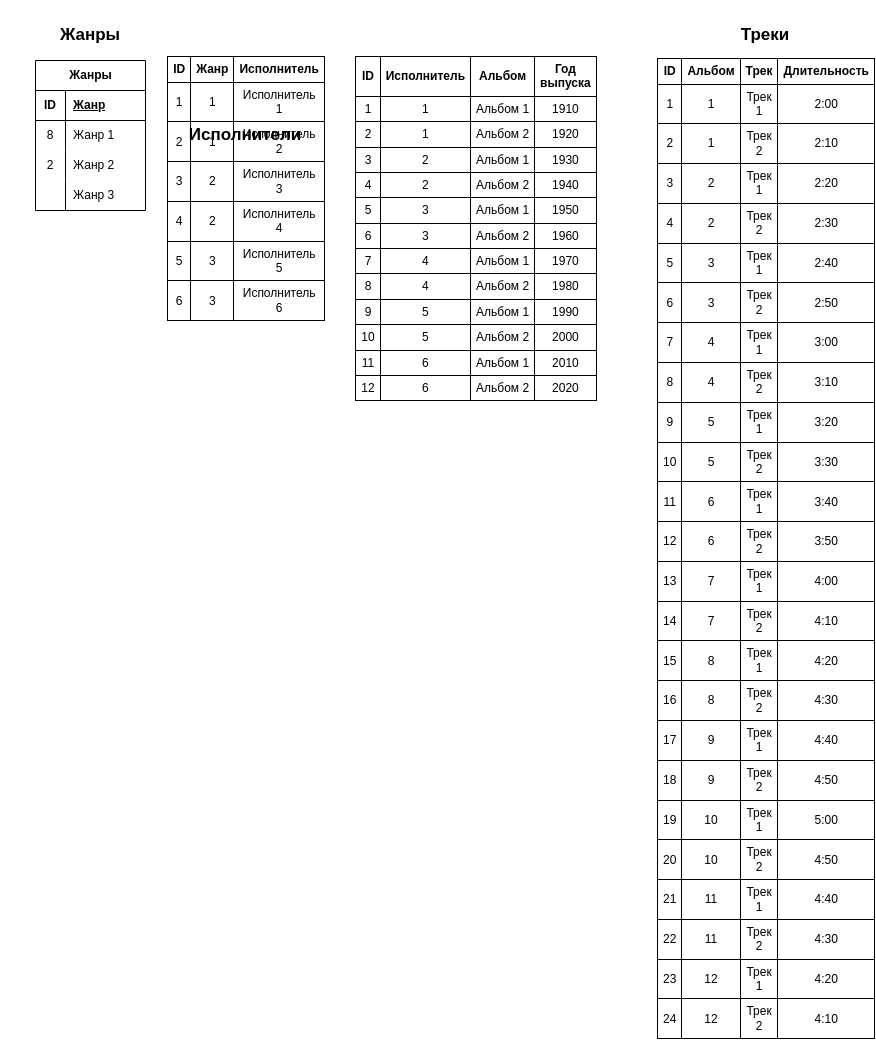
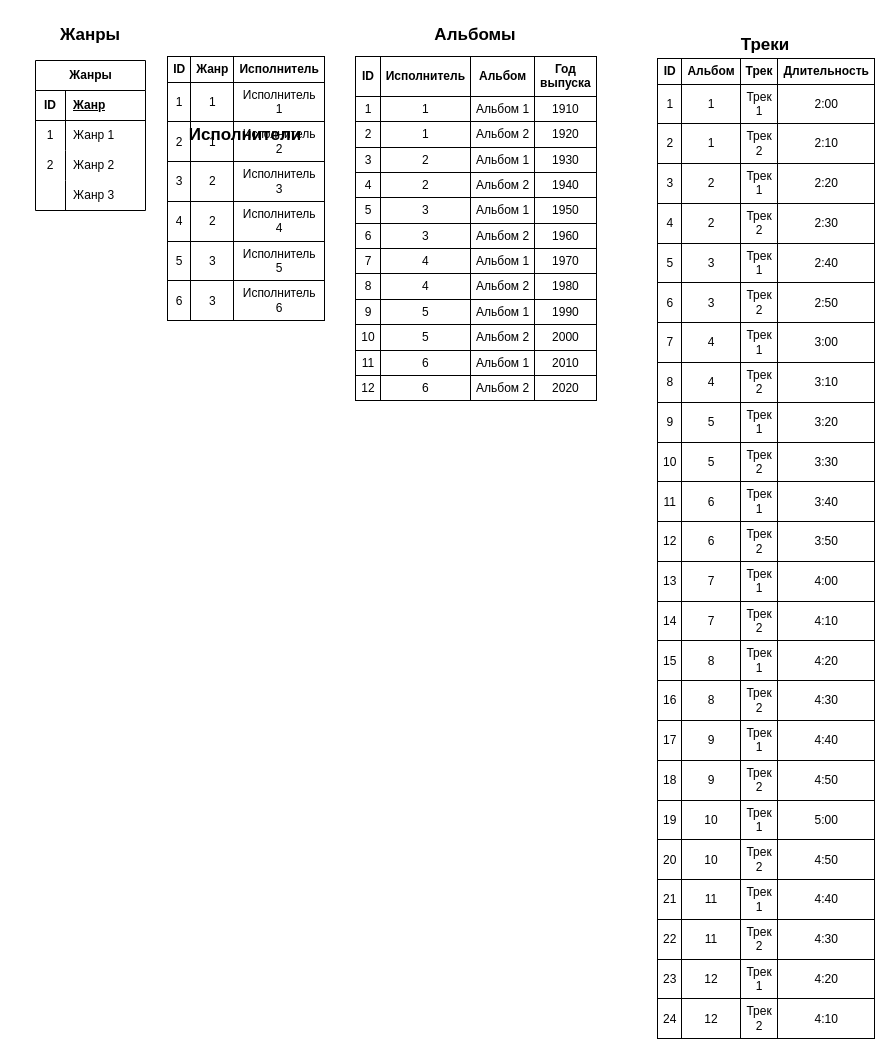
  <mxCell id="0" />
  <mxCell id="1" parent="0" />
  <mxCell id="2" value="Жанры" style="shape=table;startSize=30;container=1;collapsible=1;childLayout=tableLayout;fixedRows=1;rowLines=0;fontStyle=1;align=center;resizeLast=1;html=1;movable=0;resizable=0;rotatable=0;deletable=0;editable=0;locked=1;connectable=0;" vertex="1" parent="1"><mxGeometry x="35" y="60" width="110" height="150" as="geometry" /></mxCell>
  <mxCell id="3" value="" style="shape=tableRow;horizontal=0;startSize=0;swimlaneHead=0;swimlaneBody=0;fillColor=none;collapsible=0;dropTarget=0;points=[[0,0.5],[1,0.5]];portConstraint=eastwest;top=0;left=0;right=0;bottom=1;movable=0;resizable=0;rotatable=0;deletable=0;editable=0;locked=1;connectable=0;" vertex="1" parent="2"><mxGeometry y="30" width="110" height="30" as="geometry" /></mxCell>
  <mxCell id="4" value="ID" style="shape=partialRectangle;connectable=0;fillColor=none;top=0;left=0;bottom=0;right=0;fontStyle=1;overflow=hidden;whiteSpace=wrap;html=1;movable=0;resizable=0;rotatable=0;deletable=0;editable=0;locked=1;" vertex="1" parent="3"><mxGeometry width="30" height="30" as="geometry"><mxRectangle width="30" height="30" as="alternateBounds" /></mxGeometry></mxCell>
  <mxCell id="5" value="Жанр" style="shape=partialRectangle;connectable=0;fillColor=none;top=0;left=0;bottom=0;right=0;align=left;spacingLeft=6;fontStyle=5;overflow=hidden;whiteSpace=wrap;html=1;movable=0;resizable=0;rotatable=0;deletable=0;editable=0;locked=1;" vertex="1" parent="3"><mxGeometry x="30" width="80" height="30" as="geometry"><mxRectangle width="80" height="30" as="alternateBounds" /></mxGeometry></mxCell>
  <mxCell id="6" value="" style="shape=tableRow;horizontal=0;startSize=0;swimlaneHead=0;swimlaneBody=0;fillColor=none;collapsible=0;dropTarget=0;points=[[0,0.5],[1,0.5]];portConstraint=eastwest;top=0;left=0;right=0;bottom=0;movable=0;resizable=0;rotatable=0;deletable=0;editable=0;locked=1;connectable=0;" vertex="1" parent="2"><mxGeometry y="60" width="110" height="30" as="geometry" /></mxCell>
  <mxCell id="7" value="" style="shape=partialRectangle;connectable=0;fillColor=none;top=0;left=0;bottom=0;right=0;editable=0;overflow=hidden;whiteSpace=wrap;html=1;movable=0;resizable=0;rotatable=0;deletable=0;locked=1;" vertex="1" parent="6"><mxGeometry width="30" height="30" as="geometry"><mxRectangle width="30" height="30" as="alternateBounds" /></mxGeometry></mxCell>
  <mxCell id="8" value="Жанр 1" style="shape=partialRectangle;connectable=0;fillColor=none;top=0;left=0;bottom=0;right=0;align=left;spacingLeft=6;overflow=hidden;whiteSpace=wrap;html=1;movable=0;resizable=0;rotatable=0;deletable=0;editable=0;locked=1;" vertex="1" parent="6"><mxGeometry x="30" width="80" height="30" as="geometry"><mxRectangle width="80" height="30" as="alternateBounds" /></mxGeometry></mxCell>
  <mxCell id="9" value="" style="shape=tableRow;horizontal=0;startSize=0;swimlaneHead=0;swimlaneBody=0;fillColor=none;collapsible=0;dropTarget=0;points=[[0,0.5],[1,0.5]];portConstraint=eastwest;top=0;left=0;right=0;bottom=0;movable=0;resizable=0;rotatable=0;deletable=0;editable=0;locked=1;connectable=0;" vertex="1" parent="2"><mxGeometry y="90" width="110" height="30" as="geometry" /></mxCell>
  <mxCell id="10" value="" style="shape=partialRectangle;connectable=0;fillColor=none;top=0;left=0;bottom=0;right=0;editable=0;overflow=hidden;whiteSpace=wrap;html=1;movable=0;resizable=0;rotatable=0;deletable=0;locked=1;" vertex="1" parent="9"><mxGeometry width="30" height="30" as="geometry"><mxRectangle width="30" height="30" as="alternateBounds" /></mxGeometry></mxCell>
  <mxCell id="11" value="Жанр 2" style="shape=partialRectangle;connectable=0;fillColor=none;top=0;left=0;bottom=0;right=0;align=left;spacingLeft=6;overflow=hidden;whiteSpace=wrap;html=1;movable=0;resizable=0;rotatable=0;deletable=0;editable=0;locked=1;" vertex="1" parent="9"><mxGeometry x="30" width="80" height="30" as="geometry"><mxRectangle width="80" height="30" as="alternateBounds" /></mxGeometry></mxCell>
  <mxCell id="12" value="" style="shape=tableRow;horizontal=0;startSize=0;swimlaneHead=0;swimlaneBody=0;fillColor=none;collapsible=0;dropTarget=0;points=[[0,0.5],[1,0.5]];portConstraint=eastwest;top=0;left=0;right=0;bottom=0;movable=0;resizable=0;rotatable=0;deletable=0;editable=0;locked=1;connectable=0;" vertex="1" parent="2"><mxGeometry y="120" width="110" height="30" as="geometry" /></mxCell>
  <mxCell id="13" value="" style="shape=partialRectangle;connectable=0;fillColor=none;top=0;left=0;bottom=0;right=0;editable=0;overflow=hidden;whiteSpace=wrap;html=1;movable=0;resizable=0;rotatable=0;deletable=0;locked=1;" vertex="1" parent="12"><mxGeometry width="30" height="30" as="geometry"><mxRectangle width="30" height="30" as="alternateBounds" /></mxGeometry></mxCell>
  <mxCell id="14" value="Жанр 3" style="shape=partialRectangle;connectable=0;fillColor=none;top=0;left=0;bottom=0;right=0;align=left;spacingLeft=6;overflow=hidden;whiteSpace=wrap;html=1;movable=0;resizable=0;rotatable=0;deletable=0;editable=0;locked=1;" vertex="1" parent="12"><mxGeometry x="30" width="80" height="30" as="geometry"><mxRectangle width="80" height="30" as="alternateBounds" /></mxGeometry></mxCell>
- <mxCell id="15" value="8" style="text;html=1;align=center;verticalAlign=middle;whiteSpace=wrap;rounded=0;movable=0;resizable=0;rotatable=0;deletable=0;editable=0;locked=1;connectable=0;" vertex="1" parent="1"><mxGeometry x="35" y="120" width="30" height="30" as="geometry" /></mxCell>
+ <mxCell id="15" value="1" style="text;html=1;align=center;verticalAlign=middle;whiteSpace=wrap;rounded=0;movable=0;resizable=0;rotatable=0;deletable=0;editable=0;locked=1;connectable=0;" vertex="1" parent="1"><mxGeometry x="35" y="120" width="30" height="30" as="geometry" /></mxCell>
  <mxCell id="16" value="2" style="text;html=1;align=center;verticalAlign=middle;whiteSpace=wrap;rounded=0;movable=0;resizable=0;rotatable=0;deletable=0;editable=0;locked=1;connectable=0;" vertex="1" parent="1"><mxGeometry x="35" y="150" width="30" height="30" as="geometry" /></mxCell>
  <mxCell id="17" value="&lt;br&gt;&lt;table cellpadding=&quot;5&quot; border=&quot;1&quot; style=&quot;background-color: rgb(255, 255, 255); border: 1px solid rgb(0, 0, 0); border-collapse: collapse;&quot; align=&quot;left&quot;&gt;&lt;tbody&gt;&lt;tr&gt;&lt;td style=&quot;border-collapse: collapse;&quot; border=&quot;1&quot;&gt;&lt;b&gt;ID&lt;/b&gt;&lt;/td&gt;&lt;td&gt;&lt;b&gt;Жанр&lt;/b&gt;&lt;/td&gt;&lt;td&gt;&lt;b&gt;Исполнитель&lt;/b&gt;&lt;/td&gt;&lt;/tr&gt;&lt;tr&gt;&lt;td&gt;1&lt;/td&gt;&lt;td&gt;1&lt;/td&gt;&lt;td&gt;Исполнитель 1&lt;/td&gt;&lt;/tr&gt;&lt;tr&gt;&lt;td&gt;2&lt;/td&gt;&lt;td&gt;1&lt;/td&gt;&lt;td&gt;Исполнитель 2&lt;/td&gt;&lt;/tr&gt;&lt;tr&gt;&lt;td&gt;3&lt;/td&gt;&lt;td&gt;2&lt;/td&gt;&lt;td&gt;Исполнитель 3&lt;/td&gt;&lt;/tr&gt;&lt;tr&gt;&lt;td&gt;4&lt;/td&gt;&lt;td&gt;2&lt;/td&gt;&lt;td&gt;Исполнитель 4&lt;/td&gt;&lt;/tr&gt;&lt;tr&gt;&lt;td&gt;5&lt;/td&gt;&lt;td&gt;3&lt;/td&gt;&lt;td&gt;Исполнитель 5&lt;/td&gt;&lt;/tr&gt;&lt;tr&gt;&lt;td&gt;6&lt;/td&gt;&lt;td&gt;3&lt;/td&gt;&lt;td&gt;Исполнитель 6&lt;/td&gt;&lt;/tr&gt;&lt;/tbody&gt;&lt;/table&gt;" style="whiteSpace=wrap;html=1;aspect=fixed;strokeColor=none;fillColor=none;" vertex="1" parent="1"><mxGeometry x="245" y="180" as="geometry" /></mxCell>
  <mxCell id="18" value="&lt;br&gt;&lt;table cellpadding=&quot;5&quot; border=&quot;1&quot; style=&quot;background-color: rgb(255, 255, 255); border: 1px solid rgb(0, 0, 0); border-collapse: collapse;&quot; align=&quot;left&quot;&gt;&lt;tbody&gt;&lt;tr&gt;&lt;td style=&quot;border-collapse: collapse;&quot; border=&quot;1&quot;&gt;&lt;b&gt;ID&lt;/b&gt;&lt;/td&gt;&lt;td&gt;&lt;b&gt;Исполнитель&lt;/b&gt;&lt;/td&gt;&lt;td&gt;&lt;b&gt;Альбом&lt;/b&gt;&lt;/td&gt;&lt;td&gt;&lt;b&gt;Год выпуска&lt;/b&gt;&lt;/td&gt;&lt;/tr&gt;&lt;tr&gt;&lt;td&gt;1&lt;/td&gt;&lt;td&gt;1&lt;/td&gt;&lt;td&gt;Альбом 1&lt;/td&gt;&lt;td&gt;1910&lt;/td&gt;&lt;/tr&gt;&lt;tr&gt;&lt;td&gt;2&lt;/td&gt;&lt;td&gt;1&lt;/td&gt;&lt;td&gt;Альбом&amp;nbsp;2&lt;/td&gt;&lt;td&gt;1920&lt;/td&gt;&lt;/tr&gt;&lt;tr&gt;&lt;td&gt;3&lt;/td&gt;&lt;td&gt;2&lt;/td&gt;&lt;td&gt;Альбом 1&lt;/td&gt;&lt;td&gt;1930&lt;/td&gt;&lt;/tr&gt;&lt;tr&gt;&lt;td&gt;4&lt;/td&gt;&lt;td&gt;2&lt;/td&gt;&lt;td&gt;Альбом 2&lt;/td&gt;&lt;td&gt;1940&lt;/td&gt;&lt;/tr&gt;&lt;tr&gt;&lt;td&gt;5&lt;/td&gt;&lt;td&gt;3&lt;/td&gt;&lt;td&gt;Альбом 1&lt;/td&gt;&lt;td&gt;1950&lt;/td&gt;&lt;/tr&gt;&lt;tr&gt;&lt;td&gt;6&lt;/td&gt;&lt;td&gt;3&lt;/td&gt;&lt;td&gt;Альбом 2&lt;/td&gt;&lt;td&gt;1960&lt;/td&gt;&lt;/tr&gt;&lt;tr&gt;&lt;td&gt;7&lt;/td&gt;&lt;td&gt;4&lt;/td&gt;&lt;td&gt;Альбом 1&lt;/td&gt;&lt;td&gt;1970&lt;/td&gt;&lt;/tr&gt;&lt;tr&gt;&lt;td&gt;8&lt;/td&gt;&lt;td&gt;4&lt;/td&gt;&lt;td&gt;Альбом 2&lt;/td&gt;&lt;td&gt;1980&lt;/td&gt;&lt;/tr&gt;&lt;tr&gt;&lt;td&gt;9&lt;/td&gt;&lt;td&gt;5&lt;/td&gt;&lt;td&gt;Альбом 1&lt;/td&gt;&lt;td&gt;1990&lt;/td&gt;&lt;/tr&gt;&lt;tr&gt;&lt;td&gt;10&lt;/td&gt;&lt;td&gt;5&lt;/td&gt;&lt;td&gt;Альбом 2&lt;/td&gt;&lt;td&gt;2000&lt;/td&gt;&lt;/tr&gt;&lt;tr&gt;&lt;td&gt;11&lt;/td&gt;&lt;td&gt;6&lt;/td&gt;&lt;td&gt;Альбом 1&lt;/td&gt;&lt;td&gt;2010&lt;/td&gt;&lt;/tr&gt;&lt;tr&gt;&lt;td&gt;12&lt;/td&gt;&lt;td&gt;6&lt;/td&gt;&lt;td&gt;Альбом 2&lt;/td&gt;&lt;td&gt;2020&lt;/td&gt;&lt;/tr&gt;&lt;/tbody&gt;&lt;/table&gt;" style="whiteSpace=wrap;html=1;aspect=fixed;strokeColor=none;fillColor=none;" vertex="1" parent="1"><mxGeometry x="475" y="220" as="geometry" /></mxCell>
  <mxCell id="19" value="&lt;br&gt;&lt;table cellpadding=&quot;5&quot; border=&quot;1&quot; style=&quot;background-color: rgb(255, 255, 255); border: 1px solid rgb(0, 0, 0); border-collapse: collapse;&quot; align=&quot;left&quot;&gt;&lt;tbody&gt;&lt;tr&gt;&lt;td style=&quot;border-collapse: collapse;&quot; border=&quot;1&quot;&gt;&lt;b&gt;ID&lt;/b&gt;&lt;/td&gt;&lt;td&gt;&lt;b&gt;Альбом&lt;/b&gt;&lt;/td&gt;&lt;td&gt;&lt;b&gt;Трек&lt;/b&gt;&lt;/td&gt;&lt;td&gt;&lt;b&gt;Длительность&lt;/b&gt;&lt;/td&gt;&lt;/tr&gt;&lt;tr&gt;&lt;td&gt;1&lt;/td&gt;&lt;td&gt;1&lt;/td&gt;&lt;td&gt;Трек 1&lt;/td&gt;&lt;td&gt;2:00&lt;/td&gt;&lt;/tr&gt;&lt;tr&gt;&lt;td&gt;2&lt;/td&gt;&lt;td&gt;1&lt;/td&gt;&lt;td&gt;Трек 2&lt;/td&gt;&lt;td&gt;2:10&lt;/td&gt;&lt;/tr&gt;&lt;tr&gt;&lt;td&gt;3&lt;/td&gt;&lt;td&gt;2&lt;/td&gt;&lt;td&gt;Трек 1&lt;/td&gt;&lt;td&gt;2:20&lt;/td&gt;&lt;/tr&gt;&lt;tr&gt;&lt;td&gt;4&lt;/td&gt;&lt;td&gt;2&lt;/td&gt;&lt;td&gt;Трек 2&lt;/td&gt;&lt;td&gt;2:30&lt;/td&gt;&lt;/tr&gt;&lt;tr&gt;&lt;td&gt;5&lt;/td&gt;&lt;td&gt;3&lt;/td&gt;&lt;td&gt;Трек 1&lt;/td&gt;&lt;td&gt;2:40&lt;/td&gt;&lt;/tr&gt;&lt;tr&gt;&lt;td&gt;6&lt;/td&gt;&lt;td&gt;3&lt;/td&gt;&lt;td&gt;Трек 2&lt;/td&gt;&lt;td&gt;2:50&lt;/td&gt;&lt;/tr&gt;&lt;tr&gt;&lt;td&gt;7&lt;/td&gt;&lt;td&gt;4&lt;/td&gt;&lt;td&gt;Трек 1&lt;/td&gt;&lt;td&gt;3:00&lt;/td&gt;&lt;/tr&gt;&lt;tr&gt;&lt;td&gt;8&lt;/td&gt;&lt;td&gt;4&lt;/td&gt;&lt;td&gt;Трек 2&lt;/td&gt;&lt;td&gt;3:10&lt;/td&gt;&lt;/tr&gt;&lt;tr&gt;&lt;td&gt;9&lt;/td&gt;&lt;td&gt;5&lt;/td&gt;&lt;td&gt;Трек 1&lt;/td&gt;&lt;td&gt;3:20&lt;/td&gt;&lt;/tr&gt;&lt;tr&gt;&lt;td&gt;10&lt;/td&gt;&lt;td&gt;5&lt;/td&gt;&lt;td&gt;Трек 2&lt;/td&gt;&lt;td&gt;3:30&lt;/td&gt;&lt;/tr&gt;&lt;tr&gt;&lt;td&gt;11&lt;/td&gt;&lt;td&gt;6&lt;/td&gt;&lt;td&gt;Трек 1&lt;/td&gt;&lt;td&gt;3:40&lt;/td&gt;&lt;/tr&gt;&lt;tr&gt;&lt;td&gt;12&lt;/td&gt;&lt;td&gt;6&lt;/td&gt;&lt;td&gt;Трек 2&lt;/td&gt;&lt;td&gt;3:50&lt;/td&gt;&lt;/tr&gt;&lt;tr&gt;&lt;td&gt;13&lt;/td&gt;&lt;td&gt;7&lt;/td&gt;&lt;td&gt;Трек 1&lt;/td&gt;&lt;td&gt;4:00&lt;/td&gt;&lt;/tr&gt;&lt;tr&gt;&lt;td&gt;14&lt;/td&gt;&lt;td&gt;7&lt;/td&gt;&lt;td&gt;Трек 2&lt;/td&gt;&lt;td&gt;4:10&lt;/td&gt;&lt;/tr&gt;&lt;tr&gt;&lt;td&gt;15&lt;/td&gt;&lt;td&gt;8&lt;/td&gt;&lt;td&gt;Трек 1&lt;/td&gt;&lt;td&gt;4:20&lt;/td&gt;&lt;/tr&gt;&lt;tr&gt;&lt;td&gt;16&lt;/td&gt;&lt;td&gt;8&lt;/td&gt;&lt;td&gt;Трек 2&lt;/td&gt;&lt;td&gt;4:30&lt;/td&gt;&lt;/tr&gt;&lt;tr&gt;&lt;td&gt;17&lt;/td&gt;&lt;td&gt;9&lt;/td&gt;&lt;td&gt;Трек 1&lt;/td&gt;&lt;td&gt;4:40&lt;/td&gt;&lt;/tr&gt;&lt;tr&gt;&lt;td&gt;18&lt;/td&gt;&lt;td&gt;9&lt;/td&gt;&lt;td&gt;Трек 2&lt;/td&gt;&lt;td&gt;4:50&lt;/td&gt;&lt;/tr&gt;&lt;tr&gt;&lt;td&gt;19&lt;/td&gt;&lt;td&gt;10&lt;/td&gt;&lt;td&gt;Трек 1&lt;/td&gt;&lt;td&gt;5:00&lt;/td&gt;&lt;/tr&gt;&lt;tr&gt;&lt;td&gt;20&lt;/td&gt;&lt;td&gt;10&lt;/td&gt;&lt;td&gt;Трек 2&lt;/td&gt;&lt;td&gt;4:50&lt;/td&gt;&lt;/tr&gt;&lt;tr&gt;&lt;td&gt;21&lt;/td&gt;&lt;td&gt;11&lt;/td&gt;&lt;td&gt;Трек 1&lt;/td&gt;&lt;td&gt;4:40&lt;/td&gt;&lt;/tr&gt;&lt;tr&gt;&lt;td&gt;22&lt;/td&gt;&lt;td&gt;11&lt;/td&gt;&lt;td&gt;Трек 2&lt;/td&gt;&lt;td&gt;4:30&lt;/td&gt;&lt;/tr&gt;&lt;tr&gt;&lt;td&gt;23&lt;/td&gt;&lt;td&gt;12&lt;/td&gt;&lt;td&gt;Трек 1&lt;/td&gt;&lt;td&gt;4:20&lt;/td&gt;&lt;/tr&gt;&lt;tr&gt;&lt;td&gt;24&lt;/td&gt;&lt;td&gt;12&lt;/td&gt;&lt;td&gt;Трек 2&lt;/td&gt;&lt;td&gt;4:10&lt;/td&gt;&lt;/tr&gt;&lt;/tbody&gt;&lt;/table&gt;" style="whiteSpace=wrap;html=1;aspect=fixed;strokeColor=none;fillColor=none;" vertex="1" parent="1"><mxGeometry x="765" y="540" as="geometry" /></mxCell>
  <mxCell id="20" value="&lt;b&gt;&lt;font style=&quot;font-size: 17px;&quot;&gt;Исполнители&lt;/font&gt;&lt;/b&gt;" style="text;html=1;align=center;verticalAlign=middle;whiteSpace=wrap;rounded=0;" vertex="1" parent="1"><mxGeometry x="175" y="120" width="140" height="30" as="geometry" /></mxCell>
- <mxCell id="22" value="&lt;b&gt;&lt;font style=&quot;font-size: 17px;&quot;&gt;Треки&lt;/font&gt;&lt;/b&gt;" style="text;html=1;align=center;verticalAlign=middle;whiteSpace=wrap;rounded=0;" vertex="1" parent="1"><mxGeometry x="695" width="140" height="30" as="geometry" y="20" /></mxCell>
+ <mxCell id="21" value="&lt;b&gt;&lt;font style=&quot;font-size: 17px;&quot;&gt;Альбомы&lt;/font&gt;&lt;/b&gt;" style="text;html=1;align=center;verticalAlign=middle;whiteSpace=wrap;rounded=0;" vertex="1" parent="1"><mxGeometry x="405" width="140" height="30" as="geometry" y="20" /></mxCell>
+ <mxCell id="22" value="&lt;b&gt;&lt;font style=&quot;font-size: 17px;&quot;&gt;Треки&lt;/font&gt;&lt;/b&gt;" style="text;html=1;align=center;verticalAlign=middle;whiteSpace=wrap;rounded=0;" vertex="1" parent="1"><mxGeometry x="695" y="30" width="140" height="30" as="geometry" /></mxCell>
  <mxCell id="23" value="&lt;b&gt;&lt;font style=&quot;font-size: 17px;&quot;&gt;Жанры&lt;/font&gt;&lt;/b&gt;" style="text;html=1;align=center;verticalAlign=middle;whiteSpace=wrap;rounded=0;" vertex="1" parent="1"><mxGeometry x="20" width="140" height="30" as="geometry" y="20" /></mxCell>
